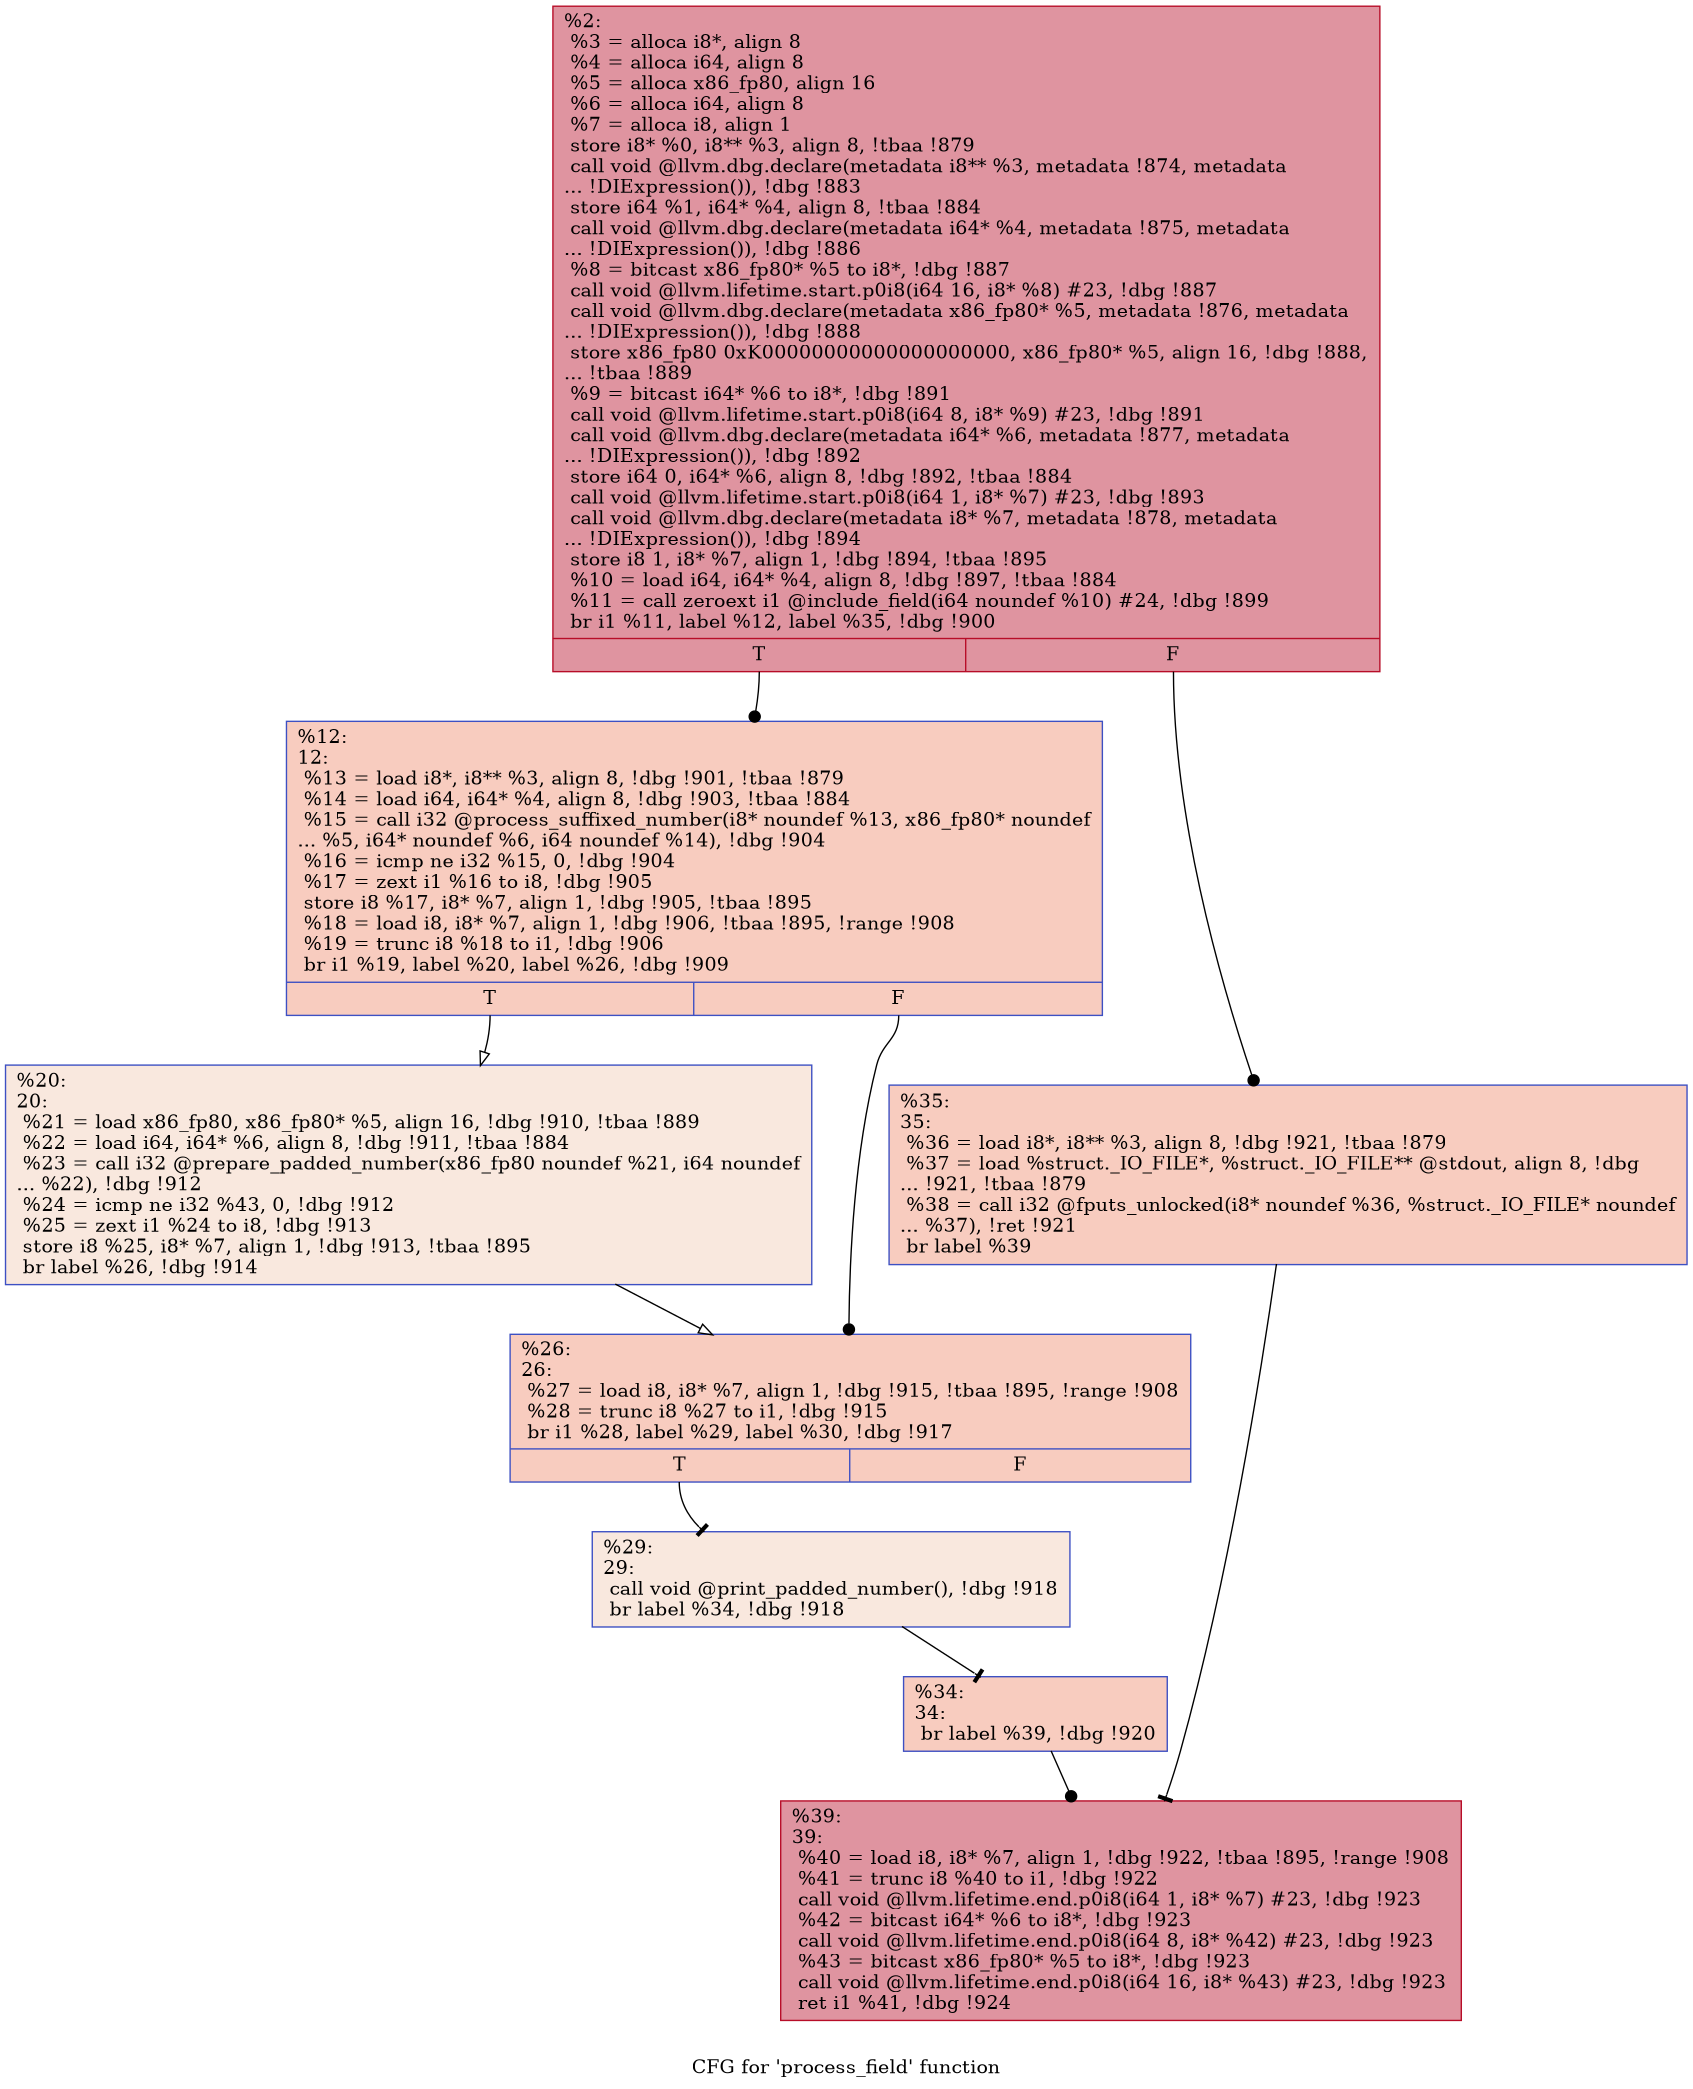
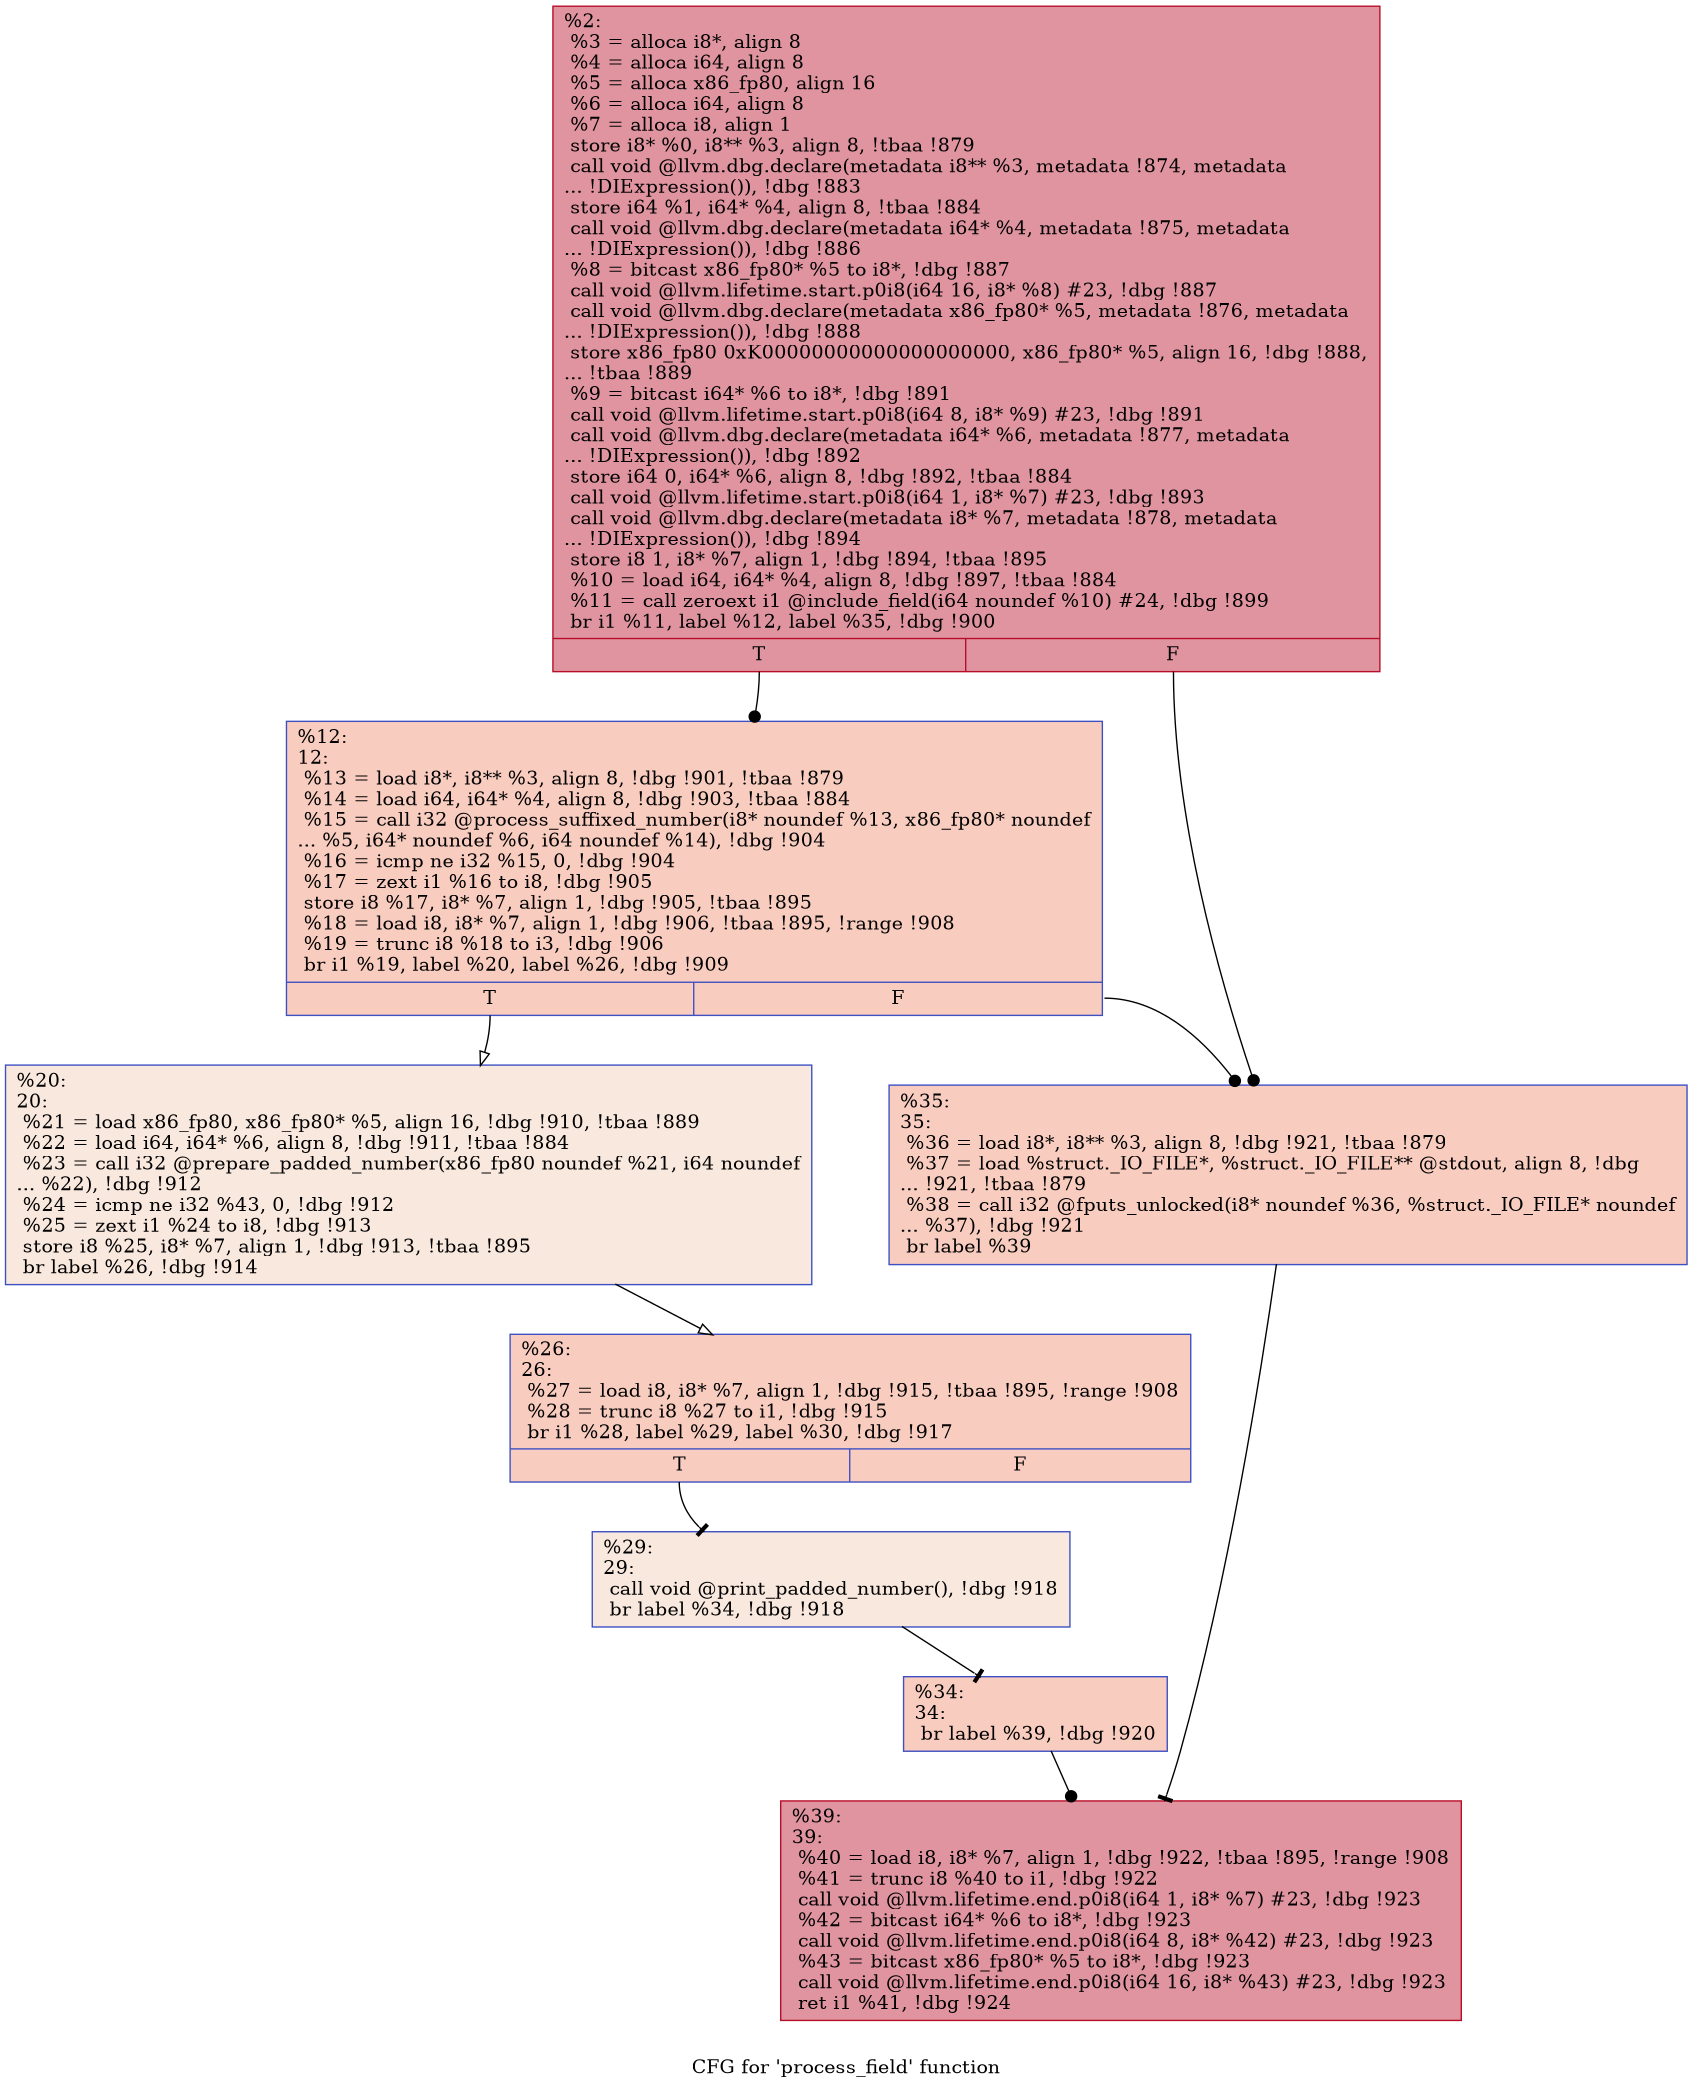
  digraph {
    fontname="DejaVu Serif"
    label="CFG for 'process_field' function"
    node [color="#3d50c3ff" fillcolor="#f08b6e70" fontname="DejaVu Serif" shape=record style=filled]
    edge [arrowhead=dot fontname="DejaVu Serif"]
    n1 [color="#b70d28ff" fillcolor="#b70d2870" label="{%2:\l  %3 = alloca i8*, align 8\l  %4 = alloca i64, align 8\l  %5 = alloca x86_fp80, align 16\l  %6 = alloca i64, align 8\l  %7 = alloca i8, align 1\l  store i8* %0, i8** %3, align 8, !tbaa !879\l  call void @llvm.dbg.declare(metadata i8** %3, metadata !874, metadata\l... !DIExpression()), !dbg !883\l  store i64 %1, i64* %4, align 8, !tbaa !884\l  call void @llvm.dbg.declare(metadata i64* %4, metadata !875, metadata\l... !DIExpression()), !dbg !886\l  %8 = bitcast x86_fp80* %5 to i8*, !dbg !887\l  call void @llvm.lifetime.start.p0i8(i64 16, i8* %8) #23, !dbg !887\l  call void @llvm.dbg.declare(metadata x86_fp80* %5, metadata !876, metadata\l... !DIExpression()), !dbg !888\l  store x86_fp80 0xK00000000000000000000, x86_fp80* %5, align 16, !dbg !888,\l... !tbaa !889\l  %9 = bitcast i64* %6 to i8*, !dbg !891\l  call void @llvm.lifetime.start.p0i8(i64 8, i8* %9) #23, !dbg !891\l  call void @llvm.dbg.declare(metadata i64* %6, metadata !877, metadata\l... !DIExpression()), !dbg !892\l  store i64 0, i64* %6, align 8, !dbg !892, !tbaa !884\l  call void @llvm.lifetime.start.p0i8(i64 1, i8* %7) #23, !dbg !893\l  call void @llvm.dbg.declare(metadata i8* %7, metadata !878, metadata\l... !DIExpression()), !dbg !894\l  store i8 1, i8* %7, align 1, !dbg !894, !tbaa !895\l  %10 = load i64, i64* %4, align 8, !dbg !897, !tbaa !884\l  %11 = call zeroext i1 @include_field(i64 noundef %10) #24, !dbg !899\l  br i1 %11, label %12, label %35, !dbg !900\l|{<s0>T|<s1>F}}"]
-   n2 [label="{%12:\l12:                                               \l  %13 = load i8*, i8** %3, align 8, !dbg !901, !tbaa !879\l  %14 = load i64, i64* %4, align 8, !dbg !903, !tbaa !884\l  %15 = call i32 @process_suffixed_number(i8* noundef %13, x86_fp80* noundef\l... %5, i64* noundef %6, i64 noundef %14), !dbg !904\l  %16 = icmp ne i32 %15, 0, !dbg !904\l  %17 = zext i1 %16 to i8, !dbg !905\l  store i8 %17, i8* %7, align 1, !dbg !905, !tbaa !895\l  %18 = load i8, i8* %7, align 1, !dbg !906, !tbaa !895, !range !908\l  %19 = trunc i8 %18 to i1, !dbg !906\l  br i1 %19, label %20, label %26, !dbg !909\l|{<s0>T|<s1>F}}"]
-   n3 [label="{%35:\l35:                                               \l  %36 = load i8*, i8** %3, align 8, !dbg !921, !tbaa !879\l  %37 = load %struct._IO_FILE*, %struct._IO_FILE** @stdout, align 8, !dbg\l... !921, !tbaa !879\l  %38 = call i32 @fputs_unlocked(i8* noundef %36, %struct._IO_FILE* noundef\l... %37), !ret !921\l  br label %39\l}"]
+   n2 [label="{%12:\l12:                                               \l  %13 = load i8*, i8** %3, align 8, !dbg !901, !tbaa !879\l  %14 = load i64, i64* %4, align 8, !dbg !903, !tbaa !884\l  %15 = call i32 @process_suffixed_number(i8* noundef %13, x86_fp80* noundef\l... %5, i64* noundef %6, i64 noundef %14), !dbg !904\l  %16 = icmp ne i32 %15, 0, !dbg !904\l  %17 = zext i1 %16 to i8, !dbg !905\l  store i8 %17, i8* %7, align 1, !dbg !905, !tbaa !895\l  %18 = load i8, i8* %7, align 1, !dbg !906, !tbaa !895, !range !908\l  %19 = trunc i8 %18 to i3, !dbg !906\l  br i1 %19, label %20, label %26, !dbg !909\l|{<s0>T|<s1>F}}"]
+   n3 [label="{%35:\l35:                                               \l  %36 = load i8*, i8** %3, align 8, !dbg !921, !tbaa !879\l  %37 = load %struct._IO_FILE*, %struct._IO_FILE** @stdout, align 8, !dbg\l... !921, !tbaa !879\l  %38 = call i32 @fputs_unlocked(i8* noundef %36, %struct._IO_FILE* noundef\l... %37), !dbg !921\l  br label %39\l}"]
    n4 [fillcolor="#f2cab570" label="{%20:\l20:                                               \l  %21 = load x86_fp80, x86_fp80* %5, align 16, !dbg !910, !tbaa !889\l  %22 = load i64, i64* %6, align 8, !dbg !911, !tbaa !884\l  %23 = call i32 @prepare_padded_number(x86_fp80 noundef %21, i64 noundef\l... %22), !dbg !912\l  %24 = icmp ne i32 %43, 0, !dbg !912\l  %25 = zext i1 %24 to i8, !dbg !913\l  store i8 %25, i8* %7, align 1, !dbg !913, !tbaa !895\l  br label %26, !dbg !914\l}"]
    n5 [label="{%26:\l26:                                               \l  %27 = load i8, i8* %7, align 1, !dbg !915, !tbaa !895, !range !908\l  %28 = trunc i8 %27 to i1, !dbg !915\l  br i1 %28, label %29, label %30, !dbg !917\l|{<s0>T|<s1>F}}"]
    n6 [color="#b70d28ff" fillcolor="#b70d2870" label="{%39:\l39:                                               \l  %40 = load i8, i8* %7, align 1, !dbg !922, !tbaa !895, !range !908\l  %41 = trunc i8 %40 to i1, !dbg !922\l  call void @llvm.lifetime.end.p0i8(i64 1, i8* %7) #23, !dbg !923\l  %42 = bitcast i64* %6 to i8*, !dbg !923\l  call void @llvm.lifetime.end.p0i8(i64 8, i8* %42) #23, !dbg !923\l  %43 = bitcast x86_fp80* %5 to i8*, !dbg !923\l  call void @llvm.lifetime.end.p0i8(i64 16, i8* %43) #23, !dbg !923\l  ret i1 %41, !dbg !924\l}"]
    n7 [fillcolor="#f2cab570" label="{%29:\l29:                                               \l  call void @print_padded_number(), !dbg !918\l  br label %34, !dbg !918\l}"]
    n8 [label="{%34:\l34:                                               \l  br label %39, !dbg !920\l}"]
    n1 -> n2 [tailport=s0]
    n1 -> n3 [tailport=s1]
    n2 -> n4 [arrowhead=onormal tailport=s0]
-   n2 -> n5 [tailport=s1]
+   n2 -> n3 [tailport=s1]
    n3 -> n6 [arrowhead=tee]
    n4 -> n5 [arrowhead=onormal]
    n5 -> n7 [arrowhead=tee tailport=s0]
    n7 -> n8 [arrowhead=tee]
    n8 -> n6
  }
